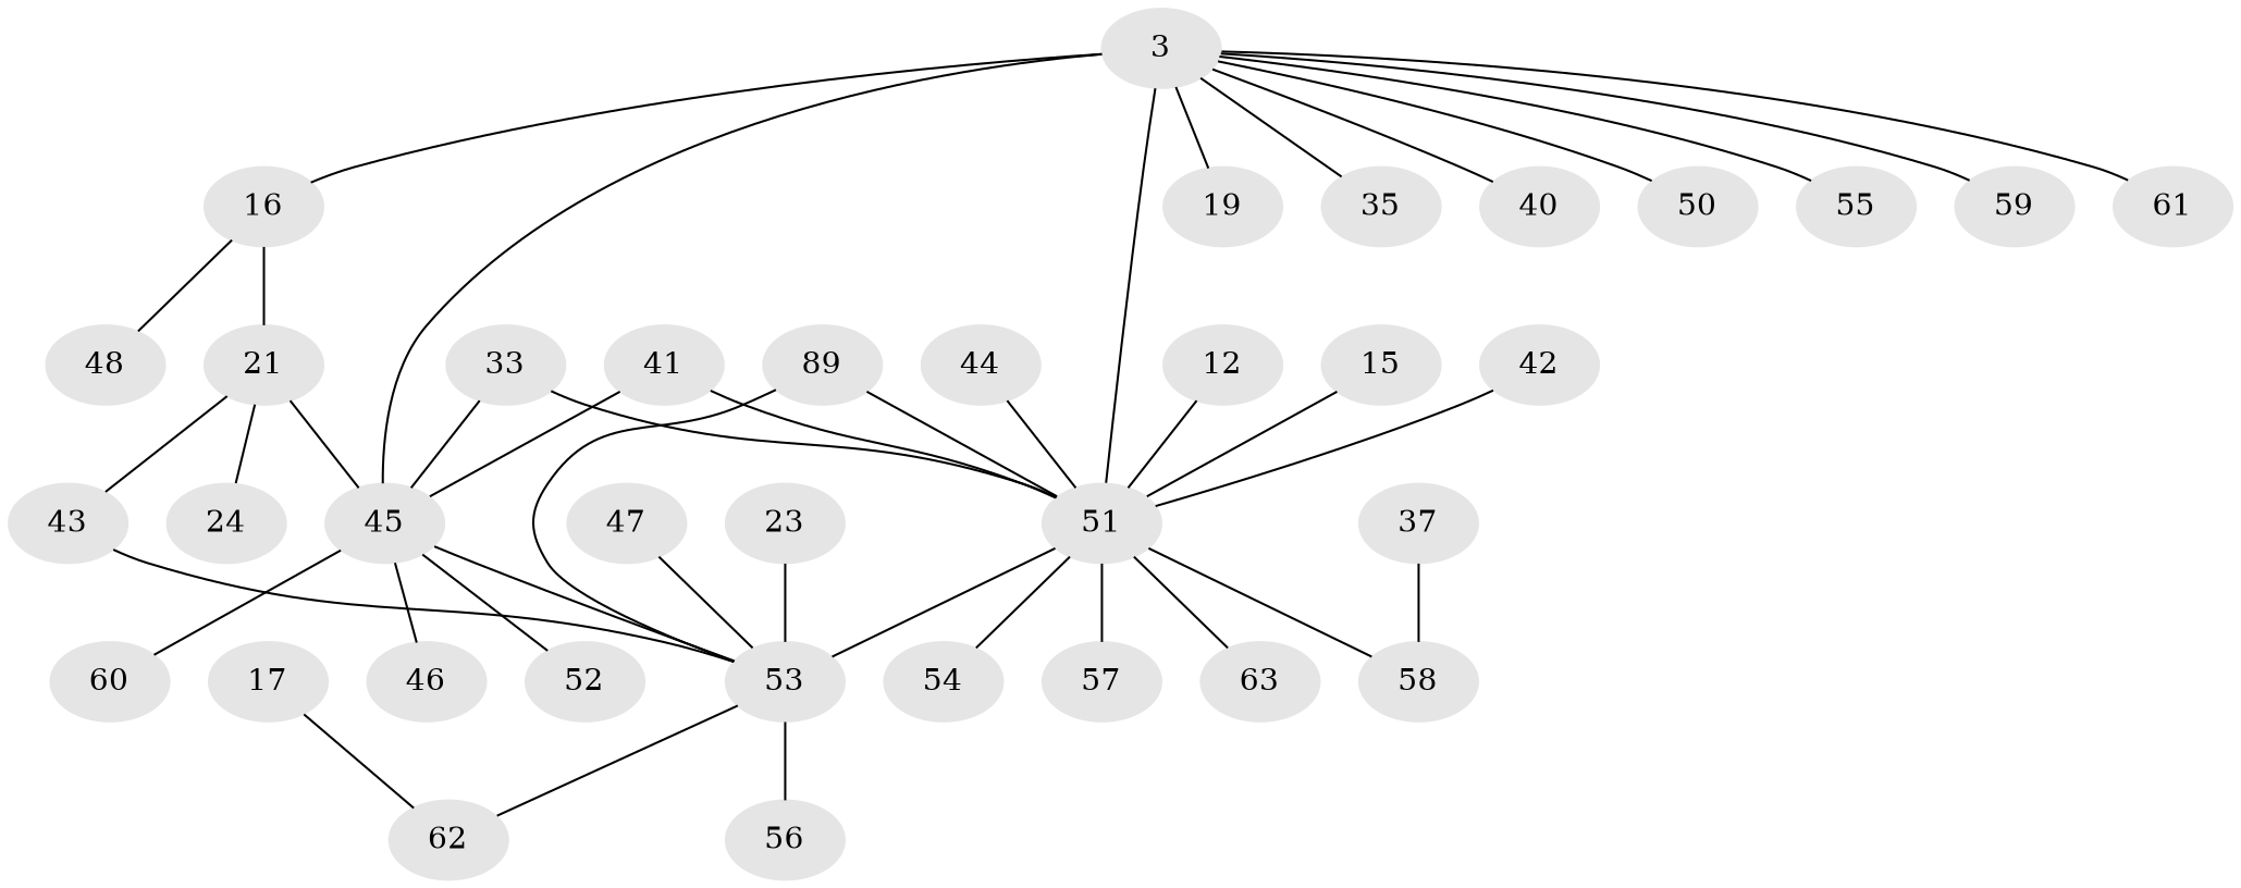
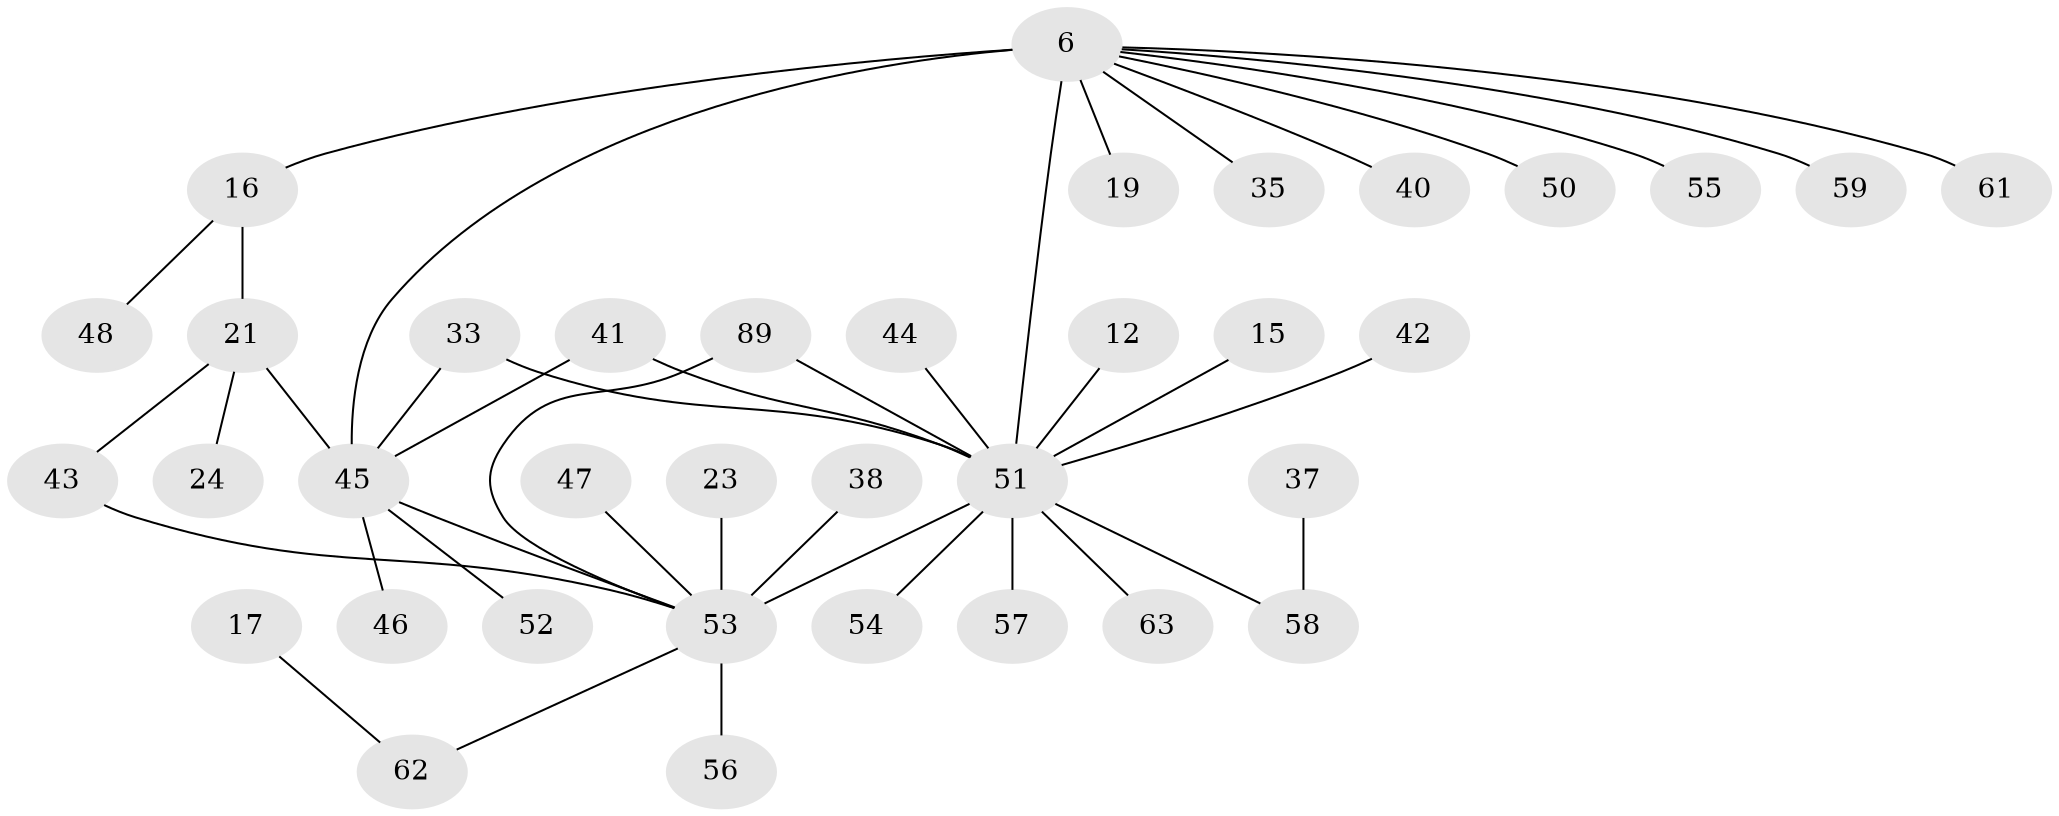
  graph {
    node [color=gray90 style=filled]
    16 [super="+1+5"]
    21 [super="+13"]
    48
-   3
+   3 [label=6]
    19
    35 [super="+22"]
    40
    45 [super="+10+18"]
    50
    51 [super="+28+27"]
    55 [super="+49"]
    59
    61
    53 [super="+9"]
    46
    52
-   60
    58 [super="+34"]
    54
    57 [super="+30"]
    63
    12
    15
    24
    43
    56
    62
    17
    23
    33 [super="+29"]
    37
+   38 [super="+32"]
    n33 [label=89 super="+36"]
    41 [super="+25"]
    42
    44
    47
    16 -- 21 [weight=2]
    16 -- 48
    21 -- 45 [weight=2]
    21 -- 24
    21 -- 43
    3 -- 16 [weight=2]
    3 -- 19
    3 -- 35
    3 -- 40
    3 -- 45 [weight=2]
    3 -- 50
    3 -- 51 [weight=3]
    3 -- 55
    3 -- 59
    3 -- 61
    45 -- 53
    45 -- 46
    45 -- 52
-   45 -- 60
    51 -- 53 [weight=3]
    51 -- 58
    51 -- 54
    51 -- 57
    51 -- 63
    53 -- 56
    53 -- 62
    12 -- 51
    15 -- 51
    43 -- 53
    17 -- 62
    23 -- 53
    33 -- 45
    33 -- 51 [weight=2]
    37 -- 58
+   38 -- 53 [weight=2]
    n33 -- 51
    n33 -- 53
    41 -- 45
    41 -- 51
    42 -- 51
    44 -- 51
    47 -- 53
  }
